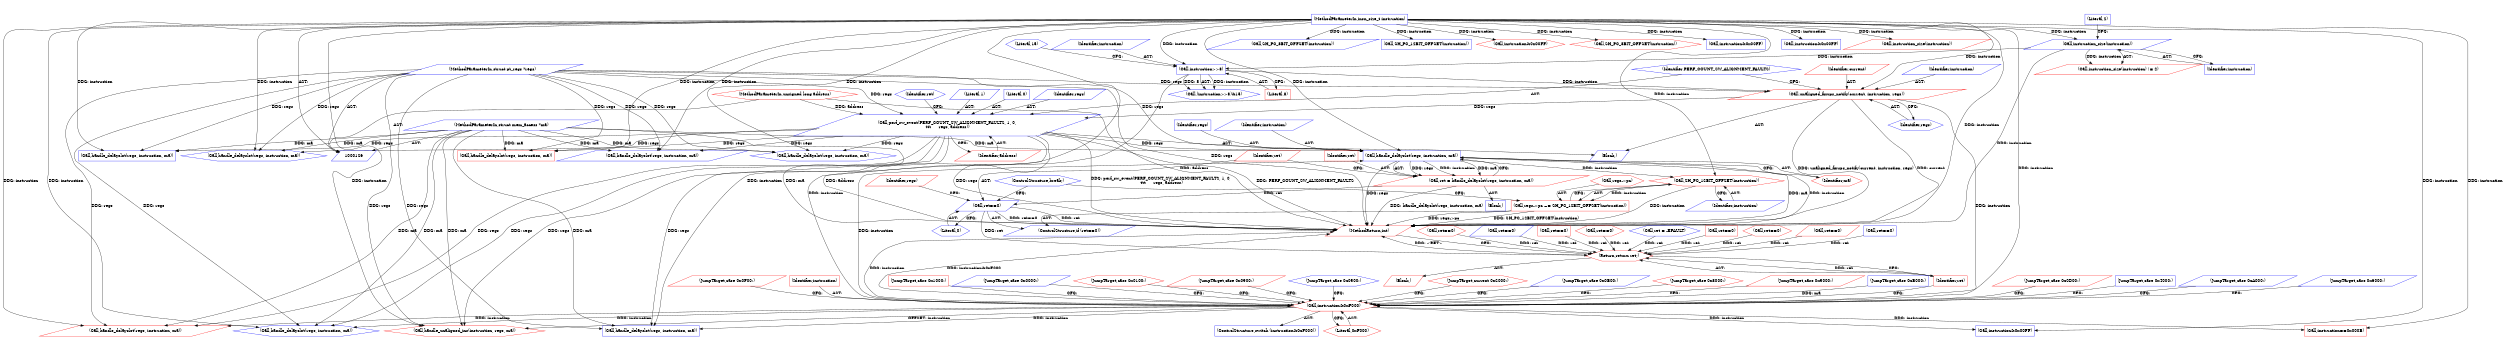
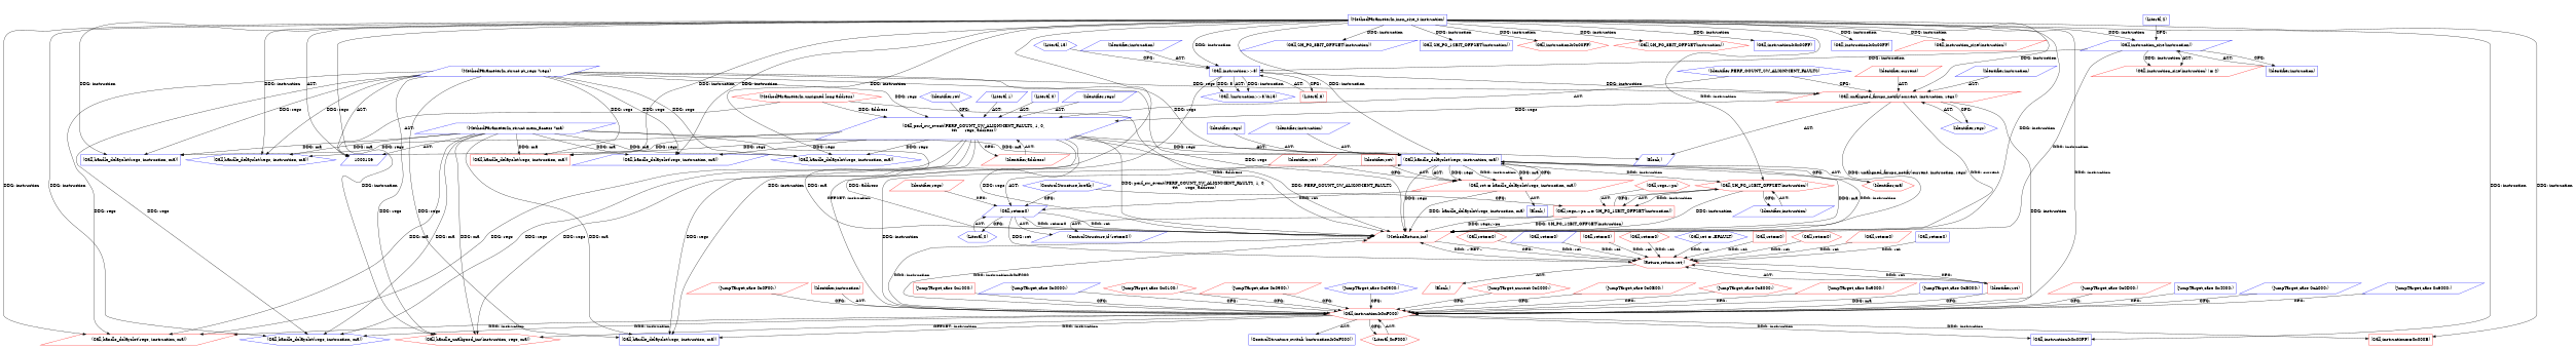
  digraph {
    node [color=blue shape=parallelogram]
    n1 [label="(Call,handle_delayslot(regs, instruction, ma))" shape=box]
    n2 [color=red label="(Call,ret = handle_delayslot(regs, instruction, ma))"]
    n3 [color=red label="(Call,SH_PC_12BIT_OFFSET(instruction))" shape=hexagon]
    n4 [color=red label="(MethodReturn,int)"]
    n5 [color=red label="(Identifier,ma)" shape=hexagon]
    n6 [label="(Call,ret==0)"]
    n7 [label="(Block,)" shape=box]
    n8 [color=red label="(Call,regs->pc += SH_PC_12BIT_OFFSET(instruction))" shape=box]
    n9 [label="(Identifier,instruction)"]
    n10 [color=red label="(Return,return ret;)" shape=hexagon]
    n11 [label="(Call,perf_sw_event(PERF_COUNT_SW_ALIGNMENT_FAULTS, 1, 0,\n \t\t\t      regs, address))"]
    n12 [label="(Call,handle_delayslot(regs, instruction, ma))" shape=hexagon]
    n13 [color=red label="(Identifier,address)"]
    n14 [color=red label="(Call,handle_unaligned_ins(instruction, regs, ma))" shape=hexagon]
    n15 [color=red label="(Call,handle_delayslot(regs, instruction, ma))" shape=box]
    n16 [label="(Call,handle_delayslot(regs, instruction, ma))" shape=box]
    n17 [label="(Block,)"]
    n18 [label="(Call,handle_delayslot(regs, instruction, ma))" shape=hexagon]
    n19 [label="(Call,handle_delayslot(regs, instruction, ma))"]
    n20 [color=red label="(Call,handle_delayslot(regs, instruction, ma))"]
    n21 [label="(Call,handle_delayslot(regs, instruction, ma))" shape=box]
    n22 [label="(Call,handle_delayslot(regs, instruction, ma))" shape=hexagon]
    n23 [color=red label="(Call,unaligned_fixups_notify(current, instruction, regs))"]
    n24 [color=red label="(Call,instruction&0xF000)" shape=hexagon]
    n25 [label="(Identifier,regs)" shape=hexagon]
    n26 [color=red label="(Call,instruction==0x000B)" shape=box]
    n27 [label="(Call,instruction&0x00FF)" shape=box]
    n28 [color=red label="(Literal,0xF000)" shape=hexagon]
    n29 [label="(ControlStructure,switch (instruction&0xF000))" shape=box]
    n30 [label="(Call,instruction>>8)" shape=box]
    n31 [label="(Call,(instruction>>8)&15)" shape=hexagon]
    n32 [color=red label="(Literal,8)" shape=box]
    n33 [label="(Call,instruction_size(instruction))"]
    n34 [color=red label="(Call,instruction_size(instruction) != 2)"]
    n35 [label="(Identifier,instruction)" shape=box]
    n36 [label="(MethodParameterIn,insn_size_t instruction)" shape=box]
    n37 [label="(Call,SH_PC_8BIT_OFFSET(instruction))"]
    n38 [label="(Call,SH_PC_12BIT_OFFSET(instruction))" shape=box]
    n39 [color=red label="(Call,instruction&0x00FF)" shape=hexagon]
    n40 [color=red label="(Call,SH_PC_8BIT_OFFSET(instruction))" shape=hexagon]
    n41 [label="(Call,instruction&0x00FF)" shape=box]
    n42 [label="(Call,instruction&0x00FF)" shape=box]
    n43 [color=red label="(Call,instruction_size(instruction))"]
    1000126
    n45 [label="(MethodParameterIn,struct pt_regs *regs)"]
    n46 [color=red label="(MethodParameterIn,unsigned long address)" shape=hexagon]
    n47 [label="(MethodParameterIn,struct mem_access *ma)"]
    n48 [label="(Literal,0)" shape=hexagon]
    n49 [label="(ControlStructure,if (ret==0))"]
    n50 [color=red label="(Block,)"]
    n51 [color=red label="(Identifier,ret)" shape=box]
    n52 [label="(Identifier,PERF_COUNT_SW_ALIGNMENT_FAULTS)" shape=hexagon]
    n53 [color=red label="(Identifier,regs)"]
    n54 [label="(Identifier,ret)" shape=hexagon]
    n55 [label="(Literal,1)"]
    n56 [label="(Literal,0)" shape=box]
    n57 [color=red label="(JumpTarget,case 0x0D00:)"]
    n58 [label="(Literal,15)" shape=hexagon]
    n59 [label="(Literal,2)" shape=box]
    n60 [label="(JumpTarget,case 0x4000:)" shape=box]
    n61 [color=red label="(Call,ret==0)" shape=hexagon]
    n62 [label="(JumpTarget,case 0xA000:)"]
    n63 [label="(Call,ret==0)" shape=box]
    n64 [label="(JumpTarget,case 0x6000:)"]
    n65 [color=red label="(JumpTarget,case 0x0F00:)"]
    n66 [color=red label="(Identifier,instruction)" shape=box]
    n67 [color=red label="(JumpTarget,case 0x1000:)" shape=box]
    n68 [color=red label="(Call,ret==0)" shape=hexagon]
    n69 [label="(Call,ret==0)"]
    n70 [color=red label="(Identifier,current)"]
    n71 [label="(JumpTarget,case 0x0000:)"]
    n72 [color=red label="(Identifier,ret)"]
    n73 [label="(Identifier,regs)" shape=box]
    n74 [color=red label="(JumpTarget,case 0x0100:)" shape=hexagon]
    n75 [color=red label="(JumpTarget,case 0x0900:)"]
    n76 [label="(JumpTarget,case 0x0500:)" shape=hexagon]
    n77 [label="(Identifier,instruction)"]
    n78 [color=red label="(JumpTarget,current 0x2000:)" shape=hexagon]
    n79 [color=red label="(Call,ret==0)"]
-   n80 [label="(JumpTarget,case 0x0B00:)"]
+   n80 [color=red label="(JumpTarget,case 0x0B00:)"]
    n81 [color=red label="(JumpTarget,case 0x8000:)" shape=hexagon]
    n82 [label="(ControlStructure,break;)" shape=hexagon]
    n83 [label="(Identifier,instruction)"]
    n84 [label="(Identifier,regs)"]
    n85 [color=red label="(Call,regs->pc)" shape=hexagon]
    n86 [label="(Identifier,instruction)"]
    n87 [color=red label="(Call,ret==0)" shape=box]
    n88 [color=red label="(Call,ret==0)" shape=hexagon]
    n89 [label="(Call,ret = -EFAULT)" shape=hexagon]
    n90 [color=red label="(JumpTarget,case 0x5000:)"]
    n91 [color=red label="(Call,ret==0)" shape=box]
    n92 [label="(JumpTarget,case 0xB000:)" shape=box]
    n93 [color=red label="(Identifier,ret)" shape=box]
    n1 -> n2 [label="AST: "]
    n1 -> n2 [label="DDG: regs"]
    n1 -> n2 [label="DDG: instruction"]
    n1 -> n2 [label="DDG: ma"]
    n1 -> n3 [label="DDG: instruction"]
    n1 -> n4 [label="DDG: ma"]
    n1 -> n4 [label="DDG: instruction"]
    n1 -> n4 [label="DDG: regs"]
    n1 -> n5 [label="CFG: "]
    n2 -> n1 [label="CFG: "]
    n2 -> n4 [label="DDG: handle_delayslot(regs, instruction, ma)"]
    n2 -> n6 [label="DDG: ret"]
    n2 -> n7 [label="AST: "]
    n3 -> n4 [label="DDG: instruction"]
    n3 -> n8 [label="AST: "]
    n3 -> n8 [label="DDG: instruction"]
    n3 -> n9 [label="CFG: "]
    n4 -> n10 [label="CFG: "]
    n5 -> n1 [label="AST: "]
    n6 -> n4 [label="DDG: ret"]
    n6 -> n4 [label="DDG: ret==0"]
    n6 -> n10 [label="DDG: ret"]
    n6 -> n48 [label="CFG: "]
    n6 -> n49 [label="AST: "]
    n8 -> n3 [label="CFG: "]
    n8 -> n4 [label="DDG: SH_PC_12BIT_OFFSET(instruction)"]
    n8 -> n4 [label="DDG: regs->pc"]
    n8 -> n49 [label="AST: "]
    n9 -> n3 [label="AST: "]
    n10 -> n4 [label="DDG: <RET>"]
    n10 -> n50 [label="AST: "]
    n10 -> n51 [label="CFG: "]
    n11 -> n1 [label="DDG: regs"]
    n11 -> n4 [label="DDG: perf_sw_event(PERF_COUNT_SW_ALIGNMENT_FAULTS, 1, 0,\n \t\t\t      regs, address)"]
    n11 -> n4 [label="DDG: PERF_COUNT_SW_ALIGNMENT_FAULTS"]
    n11 -> n4 [label="DDG: address"]
    n11 -> n4 [label="DDG: regs"]
    n11 -> n12 [label="DDG: regs"]
    n11 -> n13 [label="CFG: "]
    n11 -> n14 [label="DDG: regs"]
    n11 -> n15 [label="DDG: regs"]
    n11 -> n16 [label="DDG: regs"]
    n11 -> n17 [label="AST: "]
    n11 -> n18 [label="DDG: regs"]
    n11 -> n19 [label="DDG: regs"]
    n11 -> n20 [label="DDG: regs"]
    n11 -> n21 [label="DDG: regs"]
    n11 -> n22 [label="DDG: regs"]
    n13 -> n11 [label="AST: "]
    n23 -> n4 [label="DDG: current"]
    n23 -> n4 [label="DDG: unaligned_fixups_notify(current, instruction, regs)"]
    n23 -> n11 [label="DDG: regs"]
    n23 -> n17 [label="AST: "]
    n23 -> n24 [label="DDG: instruction"]
    n23 -> n25 [label="CFG: "]
    n24 -> n1 [label="DDG: instruction"]
    n24 -> n4 [label="DDG: instruction"]
    n24 -> n4 [label="DDG: instruction&0xF000"]
    n24 -> n12 [label="DDG: instruction"]
    n24 -> n14 [label="OFFSET: instruction"]
    n24 -> n20 [label="DDG: instruction"]
    n24 -> n21 [label="DDG: instruction"]
    n24 -> n26 [label="DDG: instruction"]
    n24 -> n27 [label="DDG: instruction"]
    n24 -> n28 [label="CFG: "]
    n24 -> n29 [label="AST: "]
    n25 -> n23 [label="AST: "]
    n28 -> n24 [label="AST: "]
    n30 -> n23 [label="DDG: instruction"]
-   n30 -> n24 [label="DDG: instruction"]
+   n30 -> n24 [label="OFFSET: instruction"]
    n30 -> n31 [label="AST: "]
    n30 -> n31 [label="DDG: instruction"]
    n30 -> n31 [label="DDG: 8"]
    n30 -> n32 [label="CFG: "]
    n32 -> n30 [label="AST: "]
    n33 -> n4 [label="DDG: instruction"]
    n33 -> n30 [label="DDG: instruction"]
    n33 -> n34 [label="AST: "]
    n33 -> n34 [label="DDG: instruction"]
    n33 -> n35 [label="CFG: "]
    n35 -> n33 [label="AST: "]
    n36 -> n1 [label="DDG: instruction"]
    n36 -> n3 [label="DDG: instruction"]
    n36 -> n4 [label="DDG: instruction"]
    n36 -> n12 [label="DDG: instruction"]
    n36 -> n14 [label="DDG: instruction"]
    n36 -> n15 [label="DDG: instruction"]
    n36 -> n16 [label="DDG: instruction"]
    n36 -> n18 [label="DDG: instruction"]
    n36 -> n19 [label="DDG: instruction"]
    n36 -> n20 [label="DDG: instruction"]
    n36 -> n21 [label="DDG: instruction"]
    n36 -> n22 [label="DDG: instruction"]
    n36 -> n23 [label="DDG: instruction"]
    n36 -> n24 [label="DDG: instruction"]
    n36 -> n26 [label="DDG: instruction"]
    n36 -> n27 [label="DDG: instruction"]
    n36 -> n30 [label="DDG: instruction"]
    n36 -> n33 [label="DDG: instruction"]
    n36 -> n37 [label="DDG: instruction"]
    n36 -> n38 [label="DDG: instruction"]
    n36 -> n39 [label="DDG: instruction"]
    n36 -> n40 [label="DDG: instruction"]
    n36 -> n41 [label="DDG: instruction"]
    n36 -> n42 [label="DDG: instruction"]
    n36 -> n43 [label="DDG: instruction"]
    n36 -> 1000126 [label="AST: "]
    n45 -> n1 [label="DDG: regs"]
    n45 -> n4 [label="DDG: regs"]
    n45 -> n11 [label="DDG: regs"]
    n45 -> n12 [label="DDG: regs"]
    n45 -> n14 [label="DDG: regs"]
    n45 -> n15 [label="DDG: regs"]
    n45 -> n16 [label="DDG: regs"]
    n45 -> n18 [label="DDG: regs"]
    n45 -> n19 [label="DDG: regs"]
    n45 -> n20 [label="DDG: regs"]
    n45 -> n21 [label="DDG: regs"]
    n45 -> n22 [label="DDG: regs"]
    n45 -> n23 [label="DDG: regs"]
    n45 -> 1000126 [label="AST: "]
    n46 -> n4 [label="DDG: address"]
    n46 -> n11 [label="DDG: address"]
    n46 -> 1000126 [label="AST: "]
    n47 -> n1 [label="DDG: ma"]
    n47 -> n4 [label="DDG: ma"]
    n47 -> n12 [label="DDG: ma"]
    n47 -> n14 [label="DDG: ma"]
    n47 -> n15 [label="DDG: ma"]
    n47 -> n16 [label="DDG: ma"]
    n47 -> n18 [label="DDG: ma"]
    n47 -> n19 [label="DDG: ma"]
    n47 -> n20 [label="DDG: ma"]
    n47 -> n21 [label="DDG: ma"]
    n47 -> n22 [label="DDG: ma"]
    n47 -> 1000126 [label="AST: "]
    n48 -> n6 [label="AST: "]
    n51 -> n10 [label="AST: "]
    n51 -> n10 [label="DDG: ret"]
    n51 -> n24 [label="CFG: "]
    n52 -> n11 [label="AST: "]
    n52 -> n23 [label="CFG: "]
    n53 -> n6 [label="CFG: "]
    n54 -> n11 [label="CFG: "]
    n55 -> n11 [label="AST: "]
    n56 -> n11 [label="AST: "]
    n57 -> n24 [label="CFG: "]
    n58 -> n30 [label="CFG: "]
    n59 -> n33 [label="CFG: "]
    n60 -> n24 [label="CFG: "]
    n61 -> n10 [label="DDG: ret"]
    n62 -> n24 [label="CFG: "]
    n63 -> n10 [label="DDG: ret"]
    n64 -> n24 [label="CFG: "]
    n65 -> n24 [label="CFG: "]
    n66 -> n24 [label="AST: "]
    n67 -> n24 [label="CFG: "]
    n68 -> n10 [label="DDG: ret"]
    n69 -> n10 [label="DDG: ret"]
    n70 -> n23 [label="AST: "]
    n71 -> n24 [label="CFG: "]
    n72 -> n2 [label="CFG: "]
    n72 -> n6 [label="AST: "]
    n73 -> n1 [label="AST: "]
    n74 -> n24 [label="CFG: "]
    n75 -> n24 [label="CFG: "]
    n76 -> n24 [label="CFG: "]
    n77 -> n30 [label="AST: "]
    n78 -> n24 [label="CFG: "]
    n79 -> n10 [label="DDG: ret"]
    n80 -> n24 [label="CFG: "]
    n81 -> n24 [label="CFG: "]
    n82 -> n6 [label="CFG: "]
    n82 -> n8 [label="CFG: "]
    n83 -> n1 [label="AST: "]
    n84 -> n11 [label="AST: "]
    n85 -> n8 [label="AST: "]
    n86 -> n23 [label="AST: "]
    n87 -> n10 [label="DDG: ret"]
    n88 -> n10 [label="DDG: ret"]
    n89 -> n10 [label="DDG: ret"]
    n90 -> n24 [label="CFG: "]
    n91 -> n10 [label="DDG: ret"]
    n92 -> n24 [label="DDG: ma"]
    n93 -> n2 [label="AST: "]
  }
